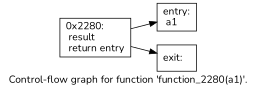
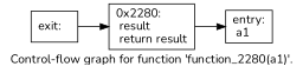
  digraph {
    fontname=Nunito
    label="Control-flow graph for function 'function_2280(a1)'."
    rankdir=LR
    node [fontname=Nunito shape=record]
    edge [fontname=Nunito]
    n1 [label="{entry:\l  a1\l}"]
-   n2 [label="{0x2280:\l  result\l  return entry\l}"]
+   n2 [label="{0x2280:\l  result\l  return result\l}"]
    n3 [label="{exit:\l}"]
    n2 -> n1
-   n2 -> n3
+   n3 -> n2
  }
